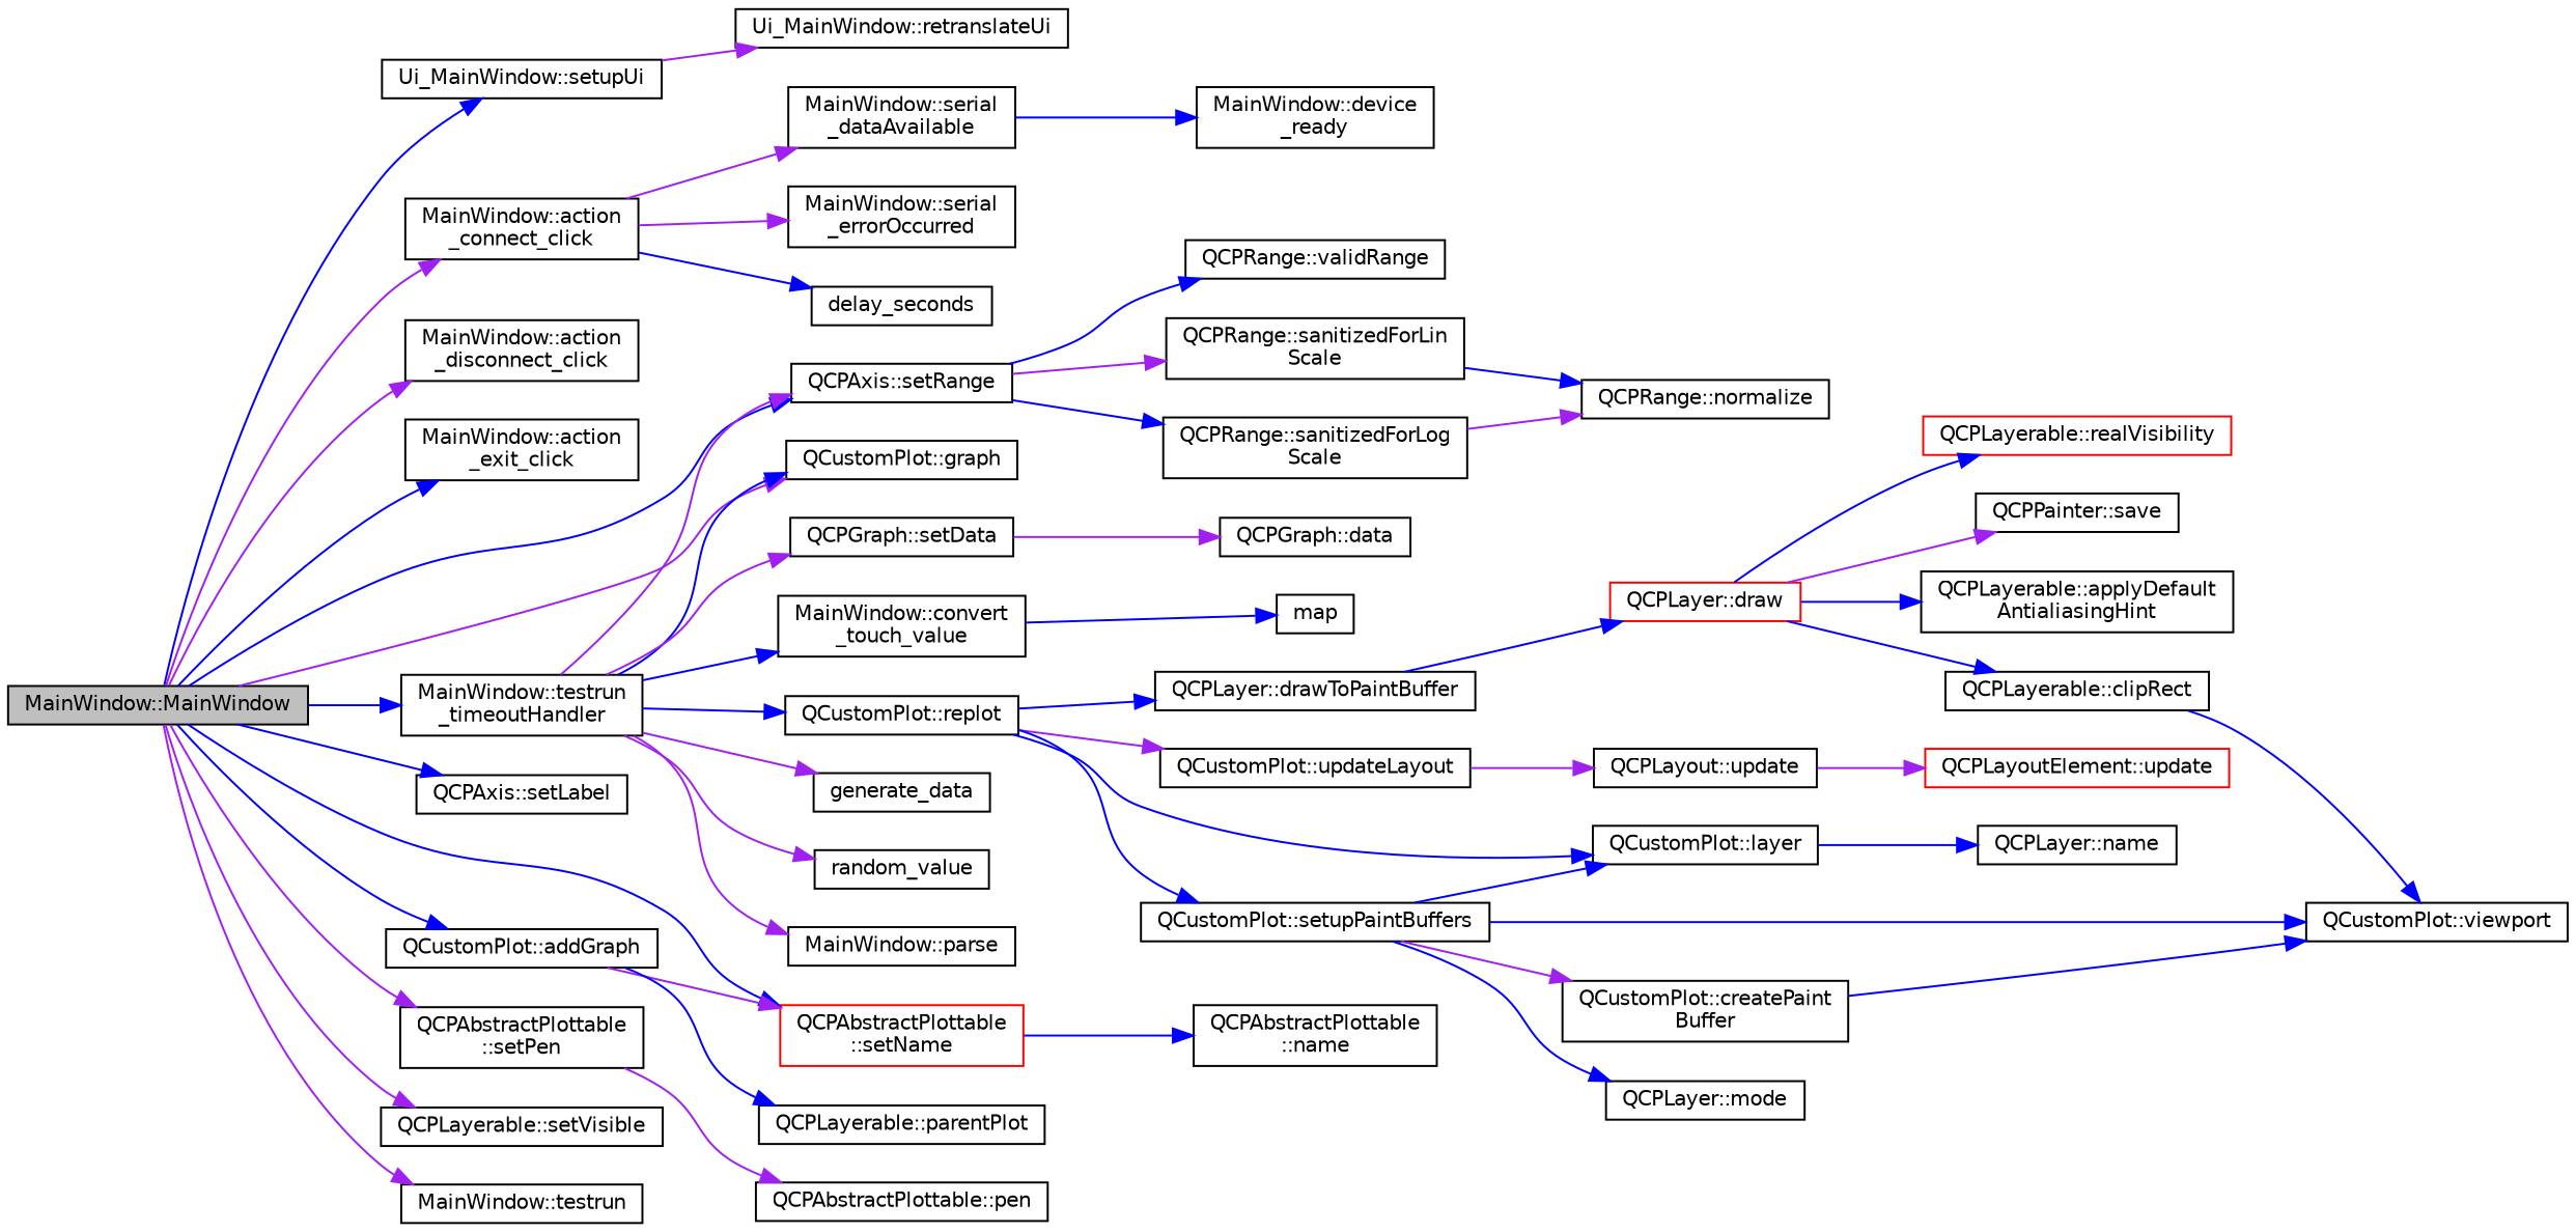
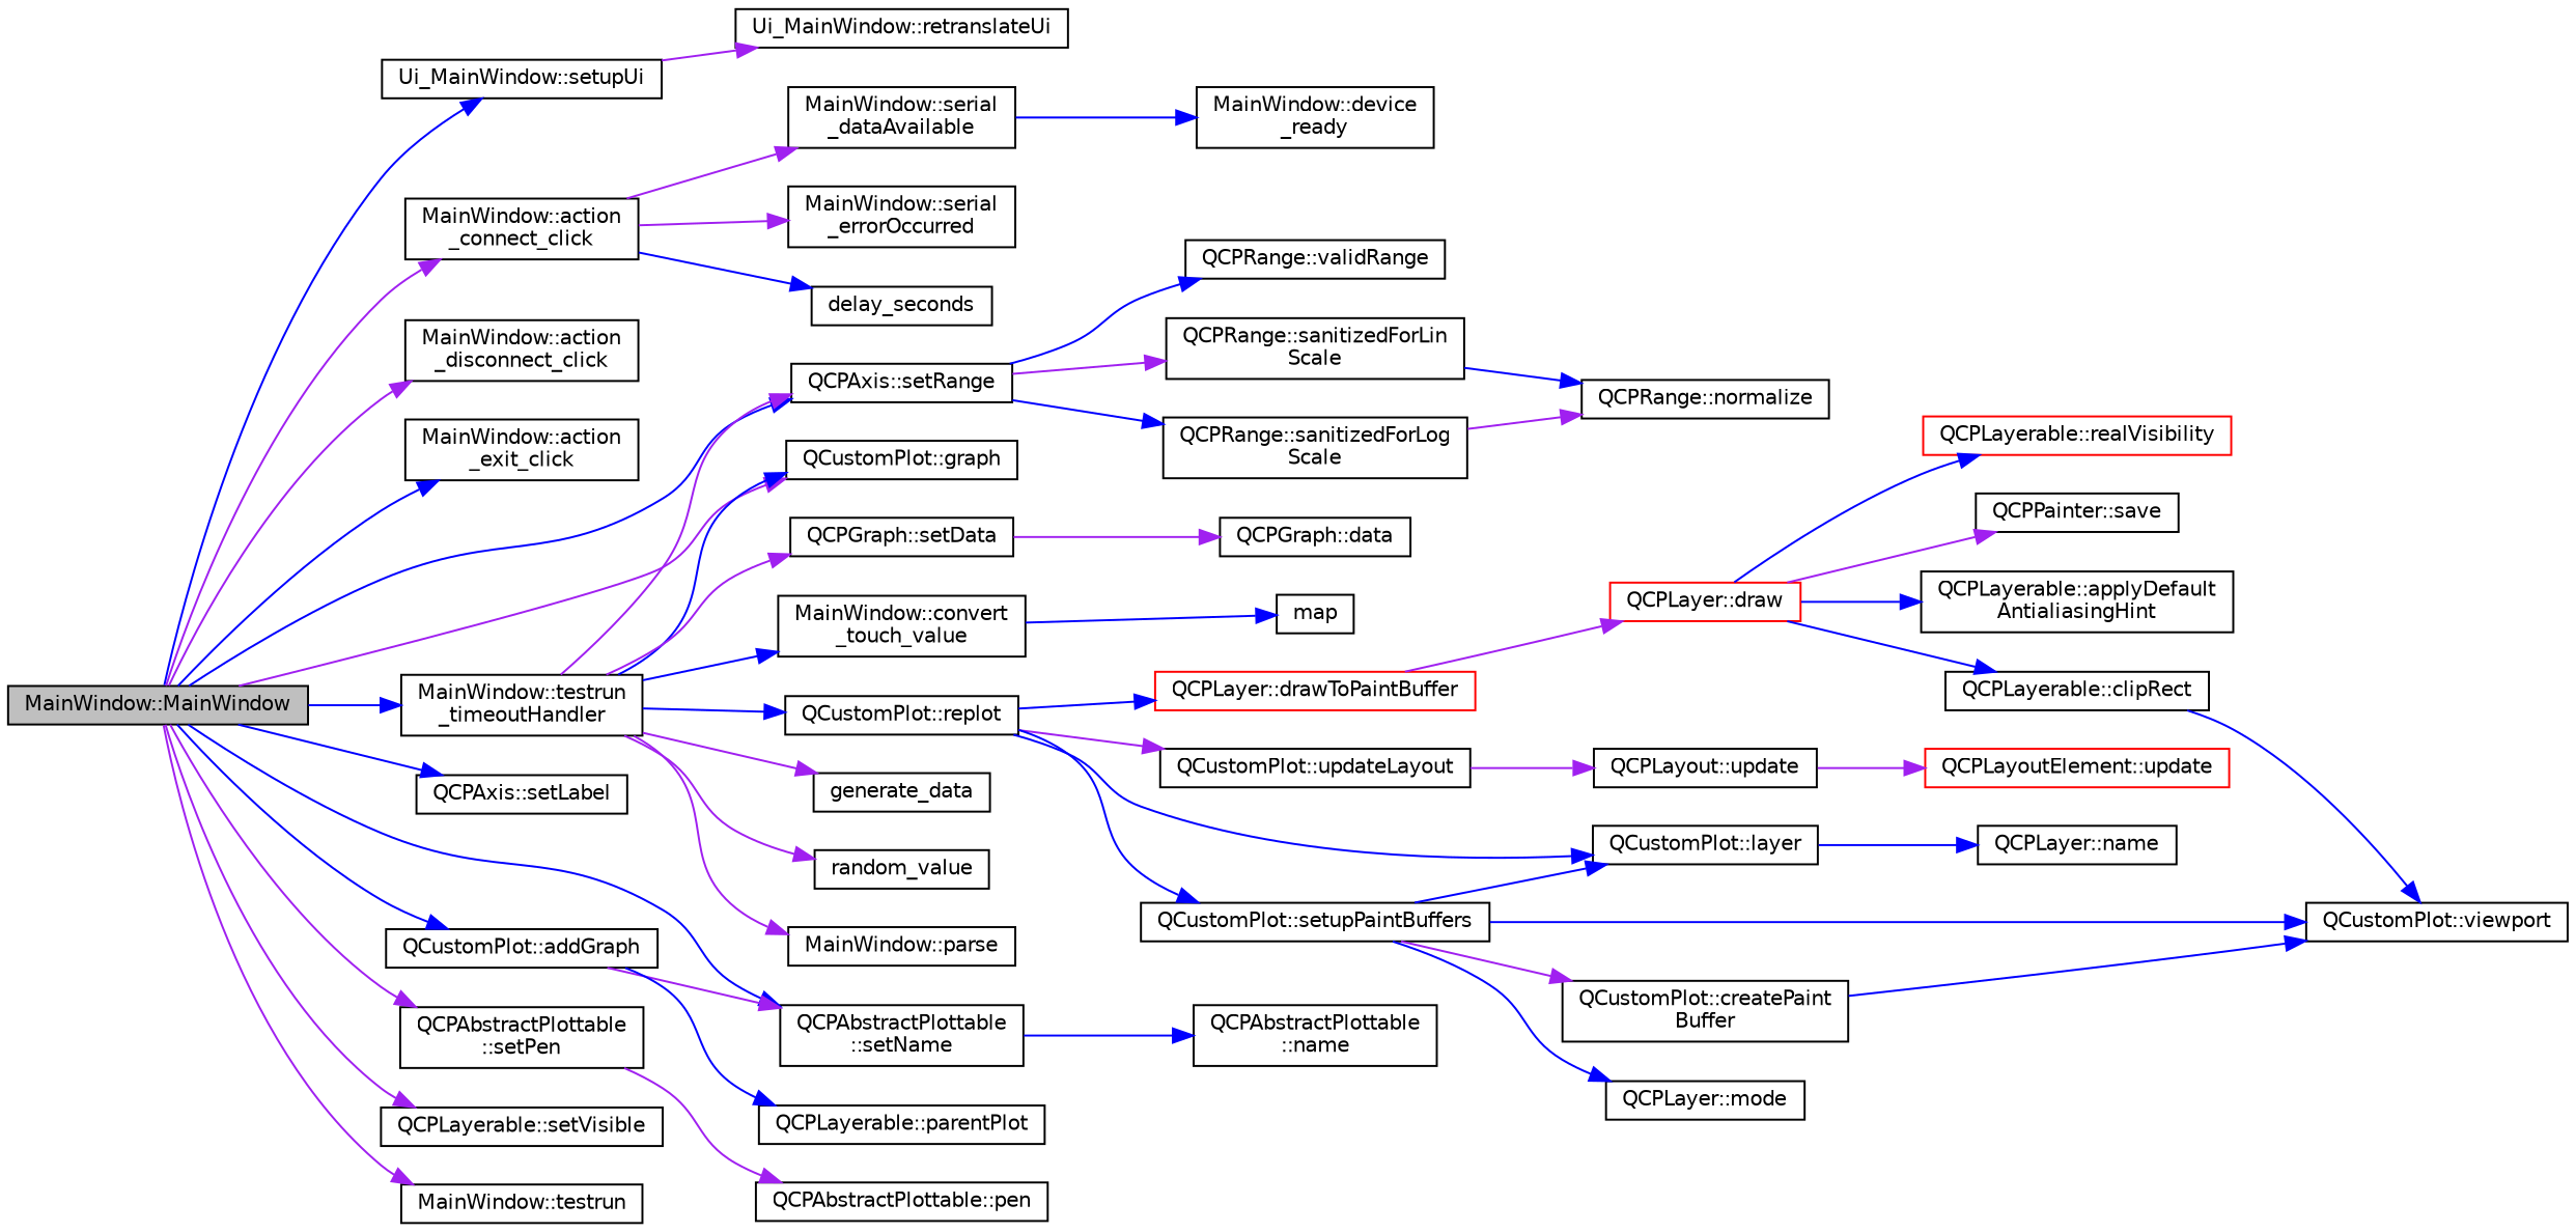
  digraph {
    rankdir=LR
    node [color=black fillcolor=white fontname=Helvetica fontsize=10 shape=record style=filled]
    edge [color=blue fontname=Helvetica fontsize=10 labelfontname=Helvetica labelfontsize=10 style=solid]
    n1 [fillcolor=grey75 fontcolor=black height=0.2 label="MainWindow::MainWindow" width=0.4]
    n2 [height=0.2 label="Ui_MainWindow::setupUi" width=0.4]
    n3 [height=0.2 label="MainWindow::action\l_connect_click" width=0.4]
    n4 [height=0.2 label="MainWindow::action\l_disconnect_click" width=0.4]
    n5 [height=0.2 label="MainWindow::action\l_exit_click" width=0.4]
    n6 [height=0.2 label="QCPAxis::setRange" width=0.4]
    n7 [height=0.2 label="QCPAxis::setLabel" width=0.4]
    n8 [height=0.2 label="QCustomPlot::addGraph" width=0.4]
-   n9 [color=red height=0.2 label="QCPAbstractPlottable\l::setName" width=0.4]
+   n9 [height=0.2 label="QCPAbstractPlottable\l::setName" width=0.4]
    n10 [height=0.2 label="QCustomPlot::graph" width=0.4]
    n11 [height=0.2 label="QCPAbstractPlottable\l::setPen" width=0.4]
    n12 [height=0.2 label="QCPLayerable::setVisible" width=0.4]
    n13 [height=0.2 label="MainWindow::testrun" width=0.4]
    n14 [height=0.2 label="MainWindow::testrun\l_timeoutHandler" width=0.4]
    n15 [height=0.2 label="Ui_MainWindow::retranslateUi" width=0.4]
    n16 [height=0.2 label="MainWindow::serial\l_dataAvailable" width=0.4]
    n17 [height=0.2 label="MainWindow::serial\l_errorOccurred" width=0.4]
    n18 [height=0.2 label=delay_seconds width=0.4]
    n19 [height=0.2 label="QCPRange::validRange" width=0.4]
    n20 [height=0.2 label="QCPRange::sanitizedForLog\lScale" width=0.4]
    n21 [height=0.2 label="QCPRange::sanitizedForLin\lScale" width=0.4]
    n22 [height=0.2 label="QCPLayerable::parentPlot" width=0.4]
    n23 [height=0.2 label="QCPAbstractPlottable\l::name" width=0.4]
    n24 [height=0.2 label="QCPAbstractPlottable::pen" width=0.4]
    n25 [height=0.2 label=generate_data width=0.4]
    n26 [height=0.2 label=random_value width=0.4]
    n27 [height=0.2 label="MainWindow::parse" width=0.4]
    n28 [height=0.2 label="QCPGraph::setData" width=0.4]
    n29 [height=0.2 label="MainWindow::convert\l_touch_value" width=0.4]
    n30 [height=0.2 label="QCustomPlot::replot" width=0.4]
    n31 [height=0.2 label="MainWindow::device\l_ready" width=0.4]
    n32 [height=0.2 label="QCPRange::normalize" width=0.4]
    n33 [height=0.2 label="QCPGraph::data" width=0.4]
    n34 [height=0.2 label=map width=0.4]
    n35 [height=0.2 label="QCustomPlot::updateLayout" width=0.4]
    n36 [height=0.2 label="QCustomPlot::setupPaintBuffers" width=0.4]
    n37 [height=0.2 label="QCustomPlot::layer" width=0.4]
-   n38 [height=0.2 label="QCPLayer::drawToPaintBuffer" width=0.4]
+   n38 [color=red height=0.2 label="QCPLayer::drawToPaintBuffer" width=0.4]
    n39 [height=0.2 label="QCPLayout::update" width=0.4]
    n40 [height=0.2 label="QCustomPlot::createPaint\lBuffer" width=0.4]
    n41 [height=0.2 label="QCustomPlot::viewport" width=0.4]
    n42 [height=0.2 label="QCPLayer::mode" width=0.4]
    n43 [height=0.2 label="QCPLayer::name" width=0.4]
    n44 [color=red height=0.2 label="QCPLayer::draw" width=0.4]
    n45 [color=red height=0.2 label="QCPLayoutElement::update" width=0.4]
    n46 [color=red height=0.2 label="QCPLayerable::realVisibility" width=0.4]
    n47 [height=0.2 label="QCPPainter::save" width=0.4]
    n48 [height=0.2 label="QCPLayerable::clipRect" width=0.4]
    n49 [height=0.2 label="QCPLayerable::applyDefault\lAntialiasingHint" width=0.4]
    n1 -> n2
    n1 -> n3 [color=purple]
    n1 -> n4 [color=purple]
    n1 -> n5
    n1 -> n6
    n1 -> n7
    n1 -> n8
    n1 -> n9
    n1 -> n10 [color=purple]
    n1 -> n11 [color=purple]
    n1 -> n12 [color=purple]
    n1 -> n13 [color=purple]
    n1 -> n14
    n2 -> n15 [color=purple]
    n3 -> n16 [color=purple]
    n3 -> n17 [color=purple]
    n3 -> n18
    n6 -> n19
    n6 -> n20
    n6 -> n21 [color=purple]
    n8 -> n9 [color=purple]
    n8 -> n22
    n9 -> n23
    n11 -> n24 [color=purple]
    n14 -> n6 [color=purple]
    n14 -> n10
    n14 -> n25 [color=purple]
    n14 -> n26 [color=purple]
    n14 -> n27 [color=purple]
    n14 -> n28 [color=purple]
    n14 -> n29
    n14 -> n30
    n16 -> n31
    n20 -> n32 [color=purple]
    n21 -> n32
    n28 -> n33 [color=purple]
    n29 -> n34
    n30 -> n35 [color=purple]
    n30 -> n36
    n30 -> n37
    n30 -> n38
    n35 -> n39 [color=purple]
    n36 -> n37
    n36 -> n40 [color=purple]
    n36 -> n41
    n36 -> n42
    n37 -> n43
-   n38 -> n44
+   n38 -> n44 [color=purple]
    n39 -> n45 [color=purple]
    n40 -> n41
    n44 -> n46
    n44 -> n47 [color=purple]
    n44 -> n48
    n44 -> n49
    n48 -> n41
  }
